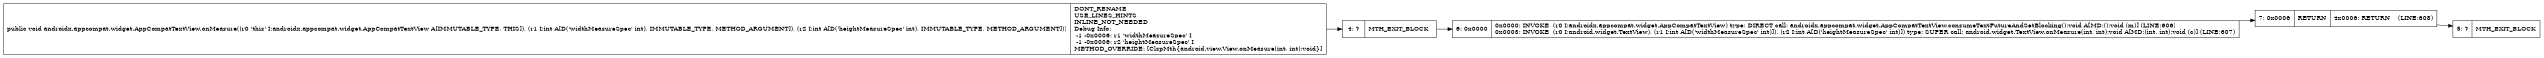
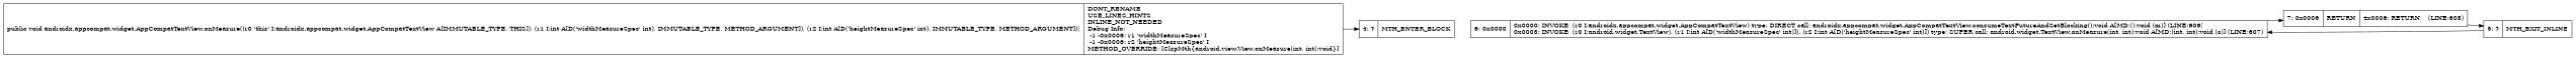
  digraph {
    rankdir=LR
    node [shape=record]
-   n1 [label="{4\:\ ?|MTH_EXIT_BLOCK\l}"]
+   n1 [label="{4\:\ ?|MTH_ENTER_BLOCK\l}"]
    n2 [label="{6\:\ 0x0000|0x0000: INVOKE  (r0 I:androidx.appcompat.widget.AppCompatTextView) type: DIRECT call: androidx.appcompat.widget.AppCompatTextView.consumeTextFutureAndSetBlocking():void A[MD:():void (m)] (LINE:606)\l0x0003: INVOKE  (r0 I:android.widget.TextView), (r1 I:int A[D('widthMeasureSpec' int)]), (r2 I:int A[D('heightMeasureSpec' int)]) type: SUPER call: android.widget.TextView.onMeasure(int, int):void A[MD:(int, int):void (c)] (LINE:607)\l}"]
    n3 [label="{7\:\ 0x0006|RETURN\l|4x0006: RETURN    (LINE:608)\l}"]
-   n4 [label="{5\:\ ?|MTH_EXIT_BLOCK\l}"]
+   n4 [label="{5\:\ ?|MTH_EXIT_INLINE\l}"]
    n5 [label="{public void androidx.appcompat.widget.AppCompatTextView.onMeasure((r0 'this' I:androidx.appcompat.widget.AppCompatTextView A[IMMUTABLE_TYPE, THIS]), (r1 I:int A[D('widthMeasureSpec' int), IMMUTABLE_TYPE, METHOD_ARGUMENT]), (r2 I:int A[D('heightMeasureSpec' int), IMMUTABLE_TYPE, METHOD_ARGUMENT]))  | DONT_RENAME\lUSE_LINES_HINTS\lINLINE_NOT_NEEDED\lDebug Info:\l  \-1 \-0x0006: r1 'widthMeasureSpec' I\l  \-1 \-0x0006: r2 'heightMeasureSpec' I\lMETHOD_OVERRIDE: [ClspMth\{android.view.View.onMeasure(int, int):void\}]\l}"]
-   n1 -> n2
+   n4 -> n2
    n2 -> n3
    n3 -> n4
    n5 -> n1
  }
